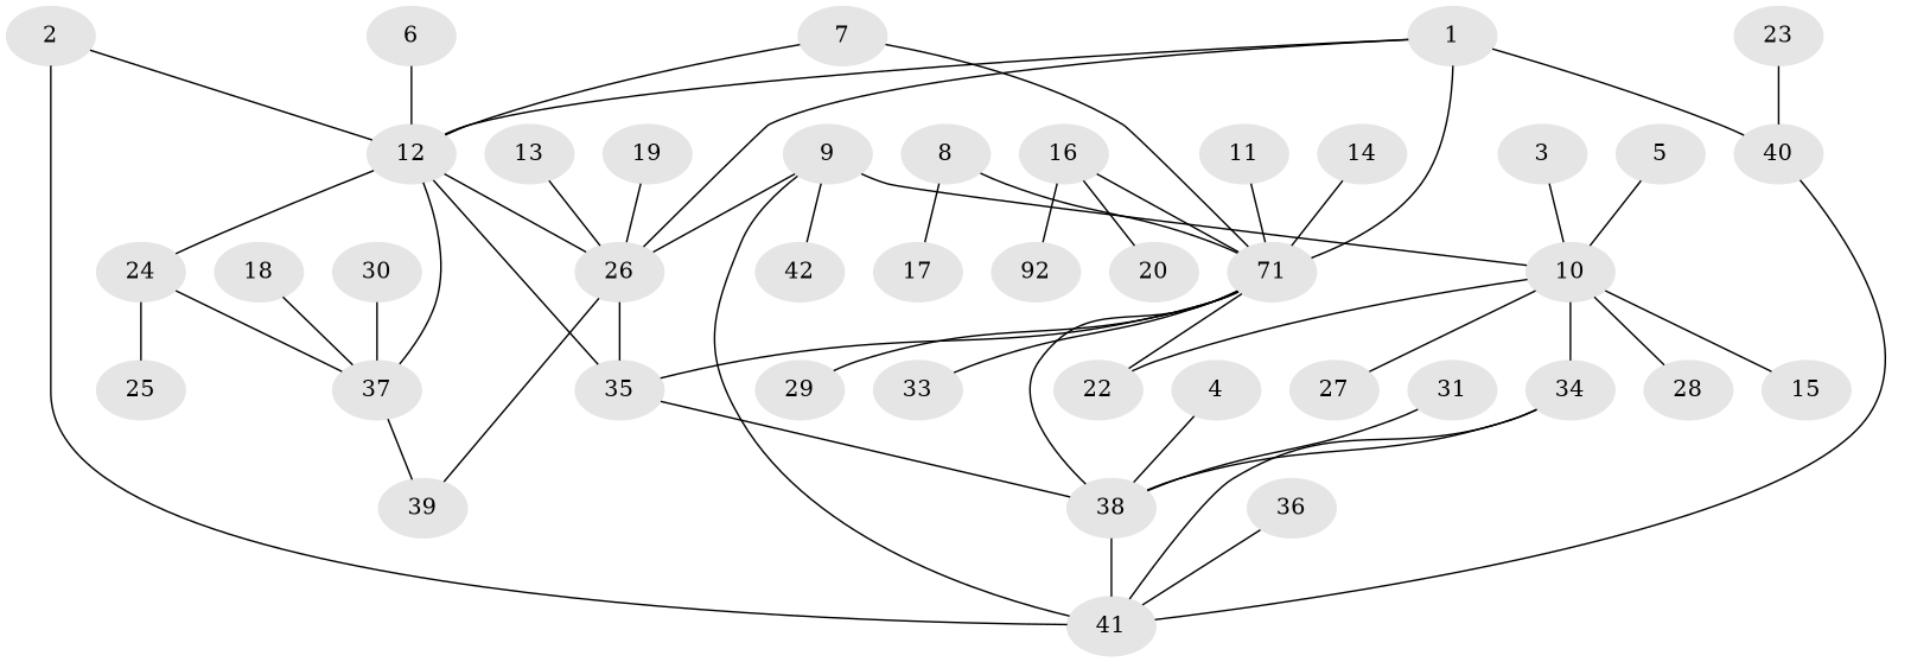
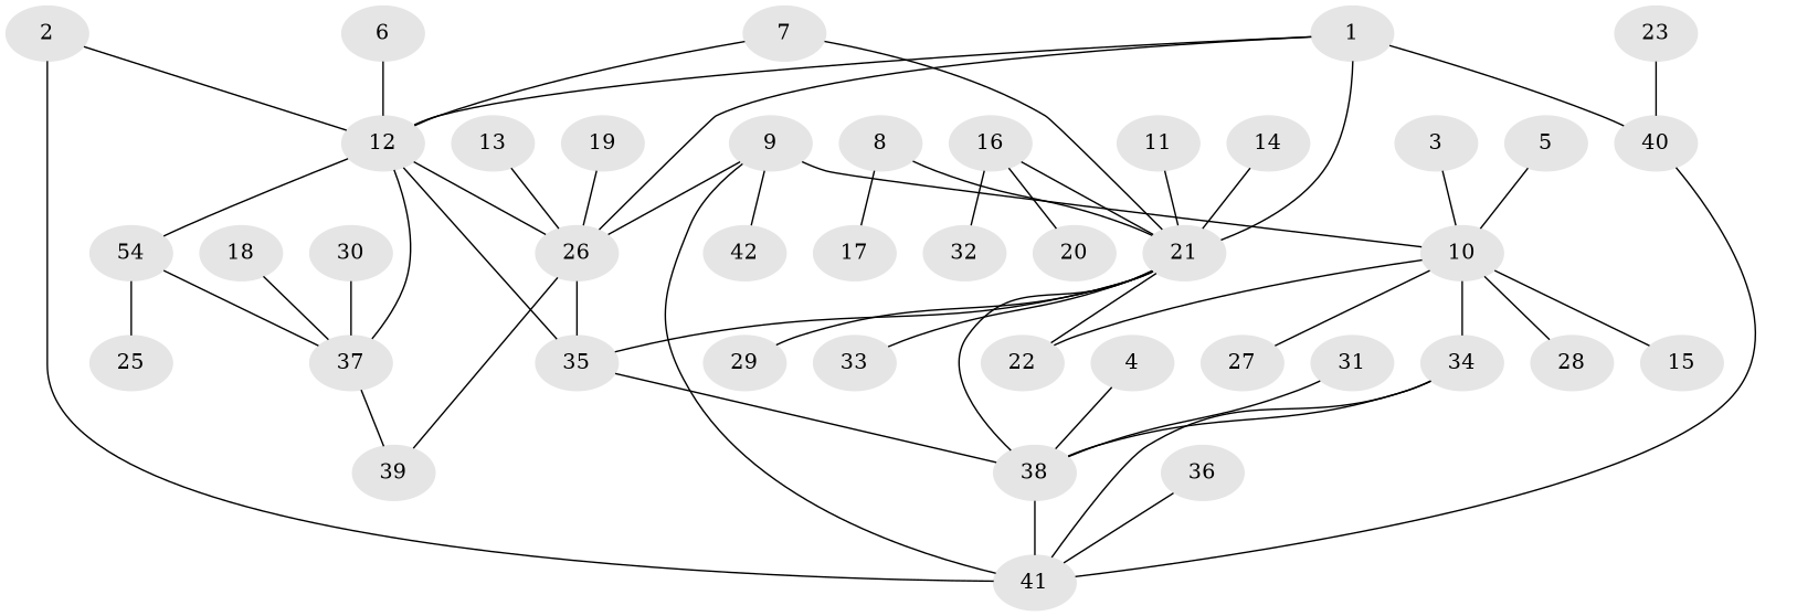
  graph {
    node [color=gray90 style=filled]
    edge [weight=1.0]
    1
    12
-   21 [label=71]
+   21
    26
    40
-   24
+   24 [label=54]
    35
    37
    38
    22
    29
    33
    39
    41
    2
    3
    10
    15
    27
    28
    34
    4
    5
    6
    7
    8
    17
    9
    42
    11
    25
    13
    14
    16
    20
-   32 [label=92]
+   32
    18
    19
    23
    30
    31
    36
    1 -- 12
    1 -- 21
    1 -- 26
    1 -- 40 [weight=2.0]
    12 -- 26
    12 -- 24
    12 -- 35
    12 -- 37
    21 -- 35
    21 -- 38
    21 -- 22
    21 -- 29
    21 -- 33
    26 -- 35
    26 -- 39
    40 -- 41
    24 -- 37
    24 -- 25
    35 -- 38
    37 -- 39
    38 -- 41
    2 -- 12
    2 -- 41 [weight=2.0]
    3 -- 10
    10 -- 22
    10 -- 15
    10 -- 27
    10 -- 28
    10 -- 34
    34 -- 38
    34 -- 41
    4 -- 38
    5 -- 10
    6 -- 12
    7 -- 12
    7 -- 21
    8 -- 21
    8 -- 17
    9 -- 26
    9 -- 41
    9 -- 10
    9 -- 42
    11 -- 21
    13 -- 26
    14 -- 21
    16 -- 21
    16 -- 20
    16 -- 32
    18 -- 37
    19 -- 26
    23 -- 40
    30 -- 37
    31 -- 38
    36 -- 41
  }
